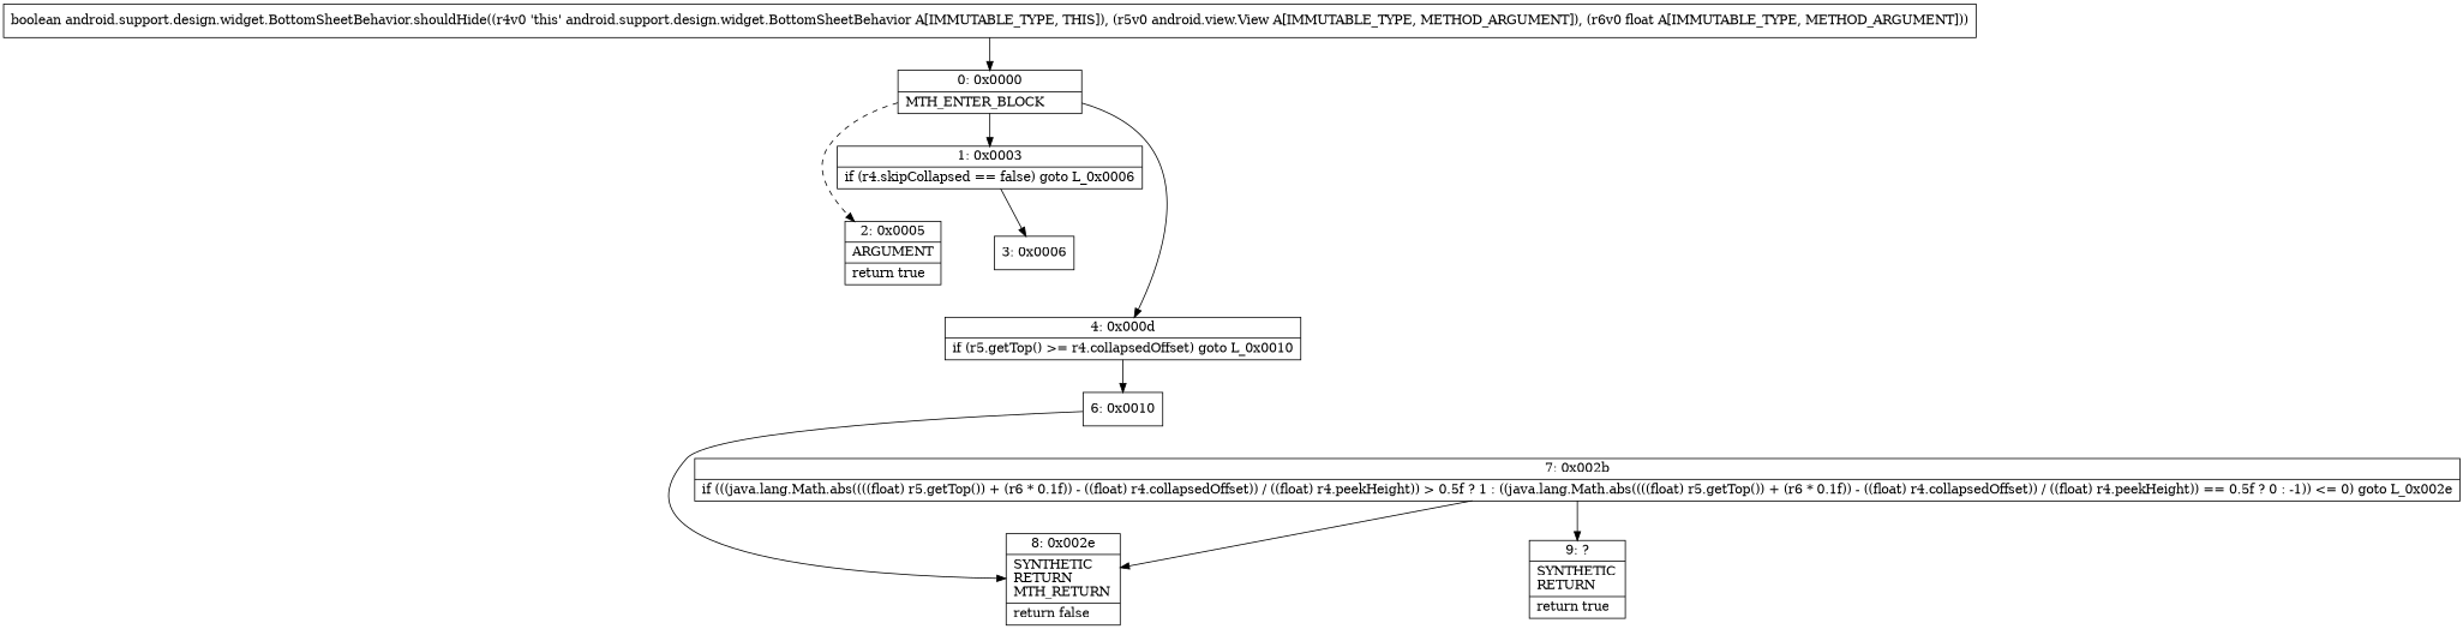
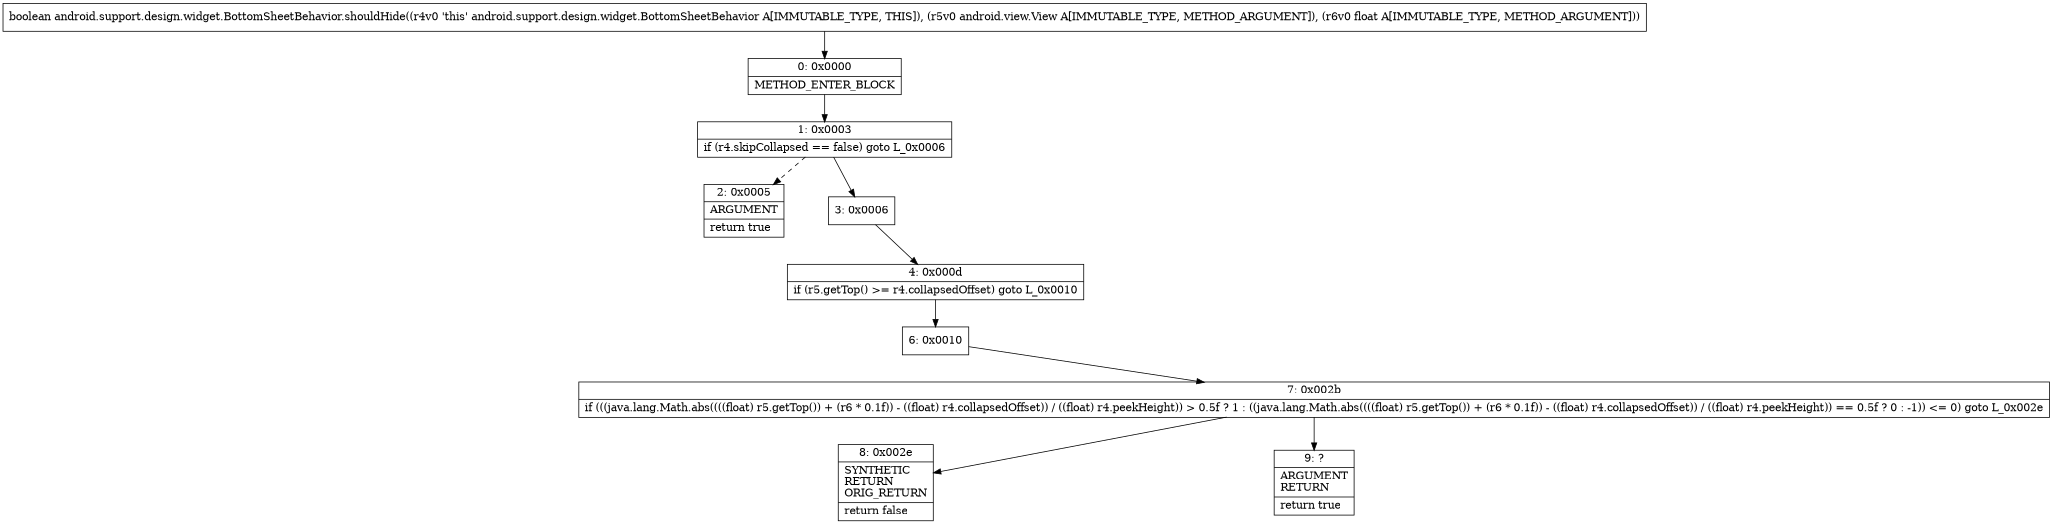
  digraph {
    node [shape=record]
-   n1 [label="{0\:\ 0x0000|MTH_ENTER_BLOCK\l}"]
+   n1 [label="{0\:\ 0x0000|METHOD_ENTER_BLOCK\l}"]
    n2 [label="{1\:\ 0x0003|if (r4.skipCollapsed == false) goto L_0x0006\l}"]
    n3 [label="{2\:\ 0x0005|ARGUMENT\l|return true\l}"]
    n4 [label="{3\:\ 0x0006}"]
    n5 [label="{4\:\ 0x000d|if (r5.getTop() \>= r4.collapsedOffset) goto L_0x0010\l}"]
    n6 [label="{6\:\ 0x0010}"]
    n7 [label="{7\:\ 0x002b|if (((java.lang.Math.abs((((float) r5.getTop()) + (r6 * 0.1f)) \- ((float) r4.collapsedOffset)) \/ ((float) r4.peekHeight)) \> 0.5f ? 1 : ((java.lang.Math.abs((((float) r5.getTop()) + (r6 * 0.1f)) \- ((float) r4.collapsedOffset)) \/ ((float) r4.peekHeight)) == 0.5f ? 0 : \-1)) \<= 0) goto L_0x002e\l}"]
-   n8 [label="{8\:\ 0x002e|SYNTHETIC\lRETURN\lMTH_RETURN\l|return false\l}"]
-   n9 [label="{9\:\ ?|SYNTHETIC\lRETURN\l|return true\l}"]
+   n8 [label="{8\:\ 0x002e|SYNTHETIC\lRETURN\lORIG_RETURN\l|return false\l}"]
+   n9 [label="{9\:\ ?|ARGUMENT\lRETURN\l|return true\l}"]
    n10 [label="{boolean android.support.design.widget.BottomSheetBehavior.shouldHide((r4v0 'this' android.support.design.widget.BottomSheetBehavior A[IMMUTABLE_TYPE, THIS]), (r5v0 android.view.View A[IMMUTABLE_TYPE, METHOD_ARGUMENT]), (r6v0 float A[IMMUTABLE_TYPE, METHOD_ARGUMENT])) }"]
    n1 -> n2
-   n1 -> n3 [style=dashed]
+   n2 -> n3 [style=dashed]
    n2 -> n4
-   n1 -> n5
+   n4 -> n5
    n5 -> n6
-   n6 -> n8
+   n6 -> n7
    n7 -> n8
    n7 -> n9 [style=solid]
    n10 -> n1
  }
